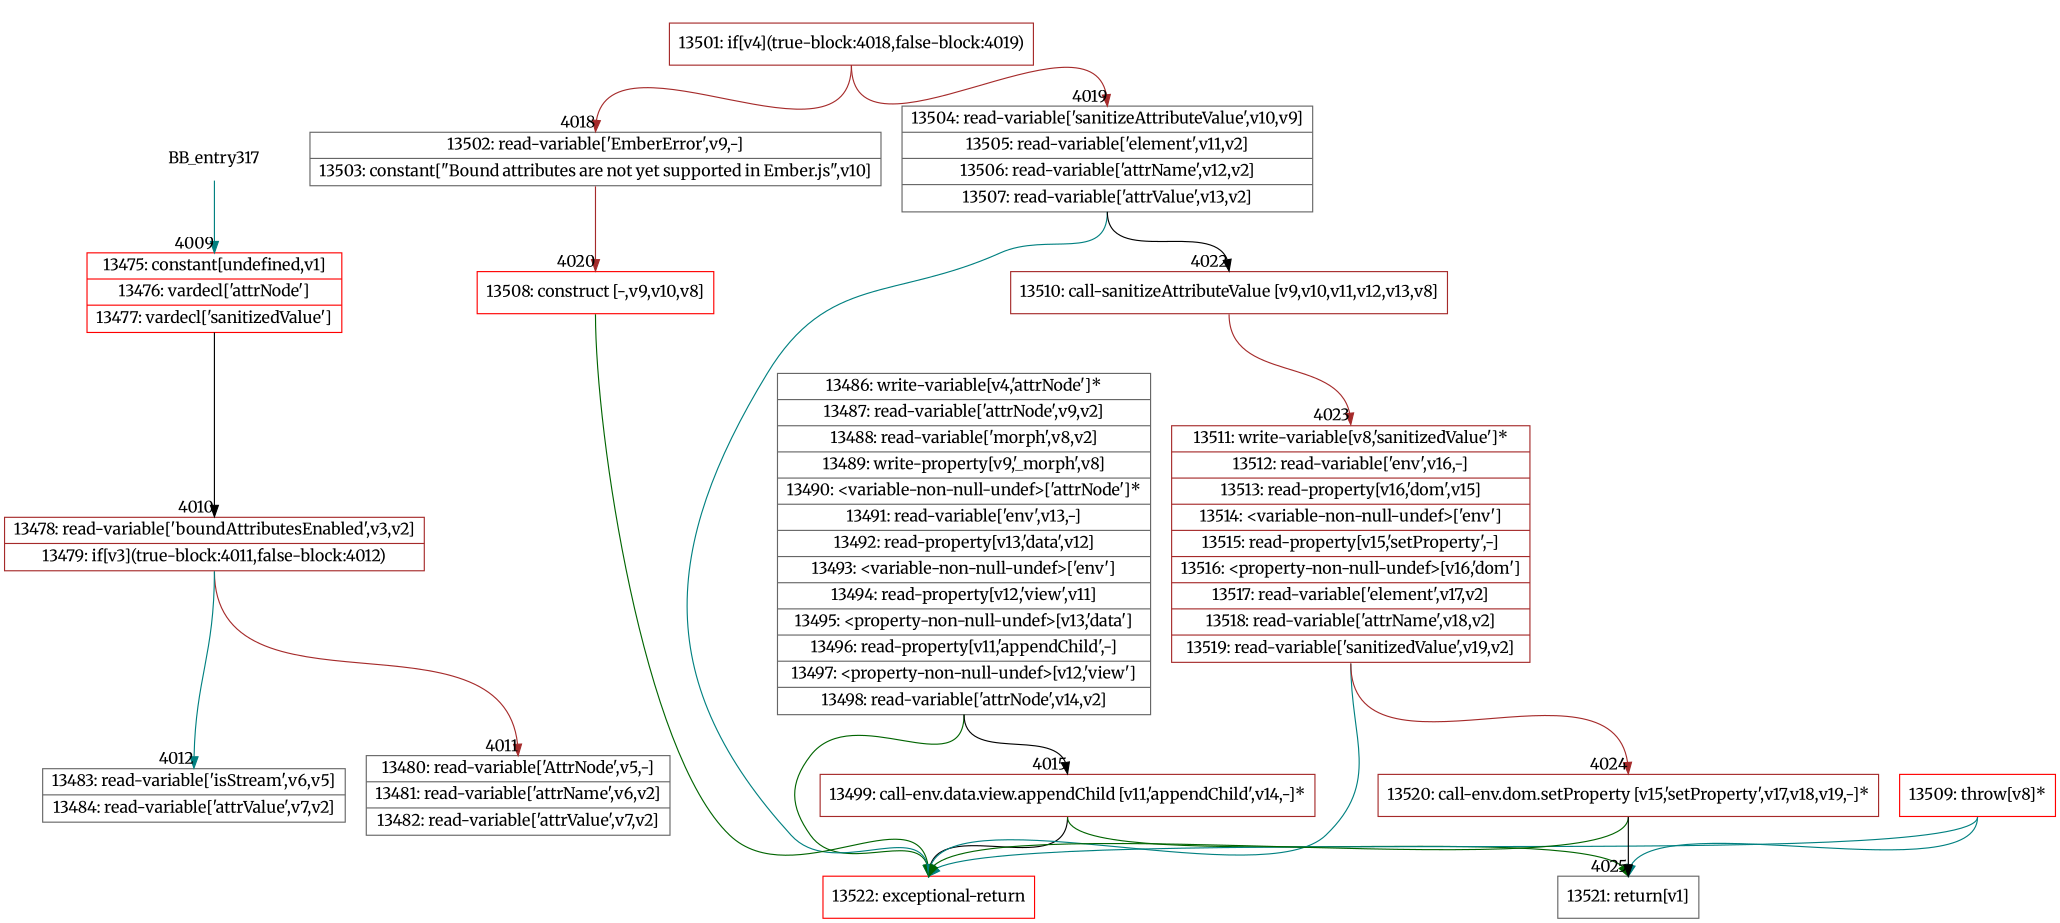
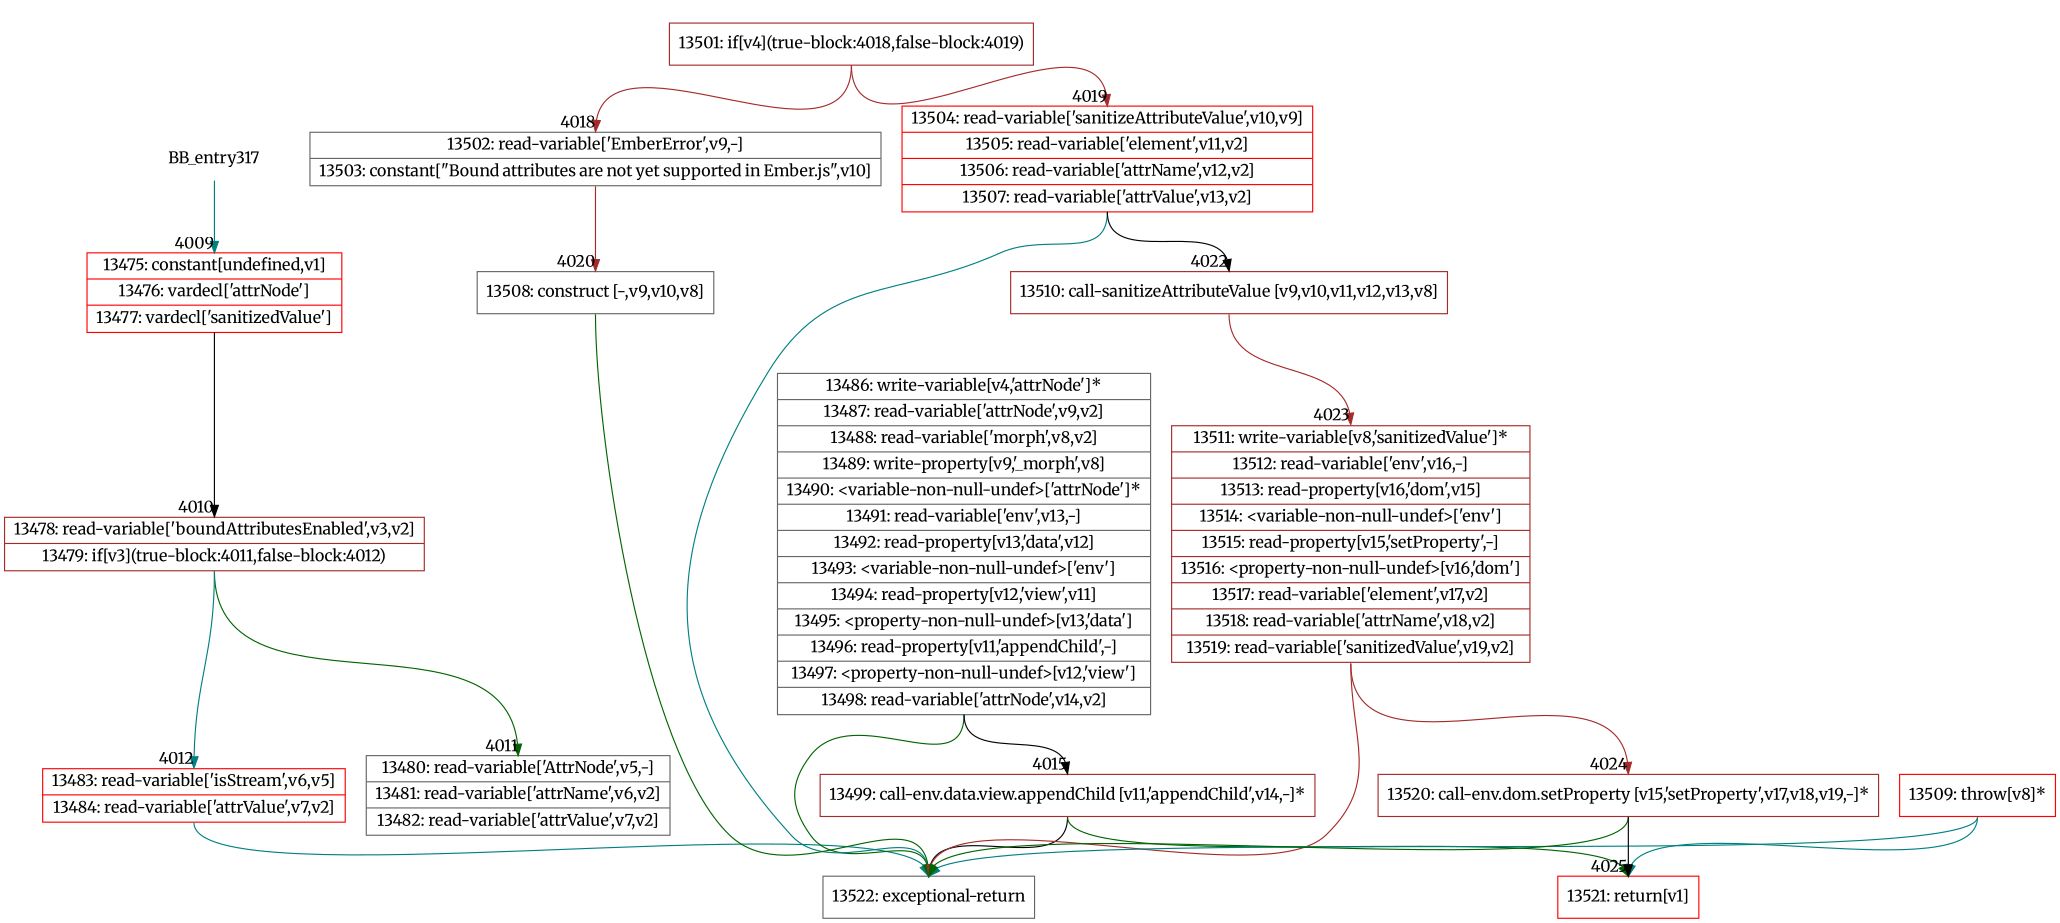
  digraph {
    fontname=Merriweather
    rankdir=TD
    node [color=gray40 fontname=Merriweather shape=record]
    edge [color=teal fontname=Merriweather headport=n tailport=s]
    BB_entry317 [color=red shape=none]
    n2 [color=red label="{13475: constant[undefined,v1]|13476: vardecl['attrNode']|13477: vardecl['sanitizedValue']}"]
    n3 [color=brown label="{13478: read-variable['boundAttributesEnabled',v3,v2]|13479: if[v3](true-block:4011,false-block:4012)}"]
    n4 [label="{13480: read-variable['AttrNode',v5,-]|13481: read-variable['attrName',v6,v2]|13482: read-variable['attrValue',v7,v2]}"]
-   n5 [label="{13483: read-variable['isStream',v6,v5]|13484: read-variable['attrValue',v7,v2]}"]
-   n6 [color=red label="{13522: exceptional-return}"]
+   n5 [color=red label="{13483: read-variable['isStream',v6,v5]|13484: read-variable['attrValue',v7,v2]}"]
+   n6 [label="{13522: exceptional-return}"]
    n7 [label="{13486: write-variable[v4,'attrNode']*|13487: read-variable['attrNode',v9,v2]|13488: read-variable['morph',v8,v2]|13489: write-property[v9,'_morph',v8]|13490: \<variable-non-null-undef\>['attrNode']*|13491: read-variable['env',v13,-]|13492: read-property[v13,'data',v12]|13493: \<variable-non-null-undef\>['env']|13494: read-property[v12,'view',v11]|13495: \<property-non-null-undef\>[v13,'data']|13496: read-property[v11,'appendChild',-]|13497: \<property-non-null-undef\>[v12,'view']|13498: read-variable['attrNode',v14,v2]}"]
    n8 [color=brown label="{13499: call-env.data.view.appendChild [v11,'appendChild',v14,-]*}"]
    n9 [color=brown label="{13501: if[v4](true-block:4018,false-block:4019)}"]
    n10 [label="{13502: read-variable['EmberError',v9,-]|13503: constant[\"Bound attributes are not yet supported in Ember.js\",v10]}"]
-   n11 [label="{13504: read-variable['sanitizeAttributeValue',v10,v9]|13505: read-variable['element',v11,v2]|13506: read-variable['attrName',v12,v2]|13507: read-variable['attrValue',v13,v2]}"]
-   n12 [label="{13521: return[v1]}"]
-   n13 [color=red label="{13508: construct [-,v9,v10,v8]}"]
+   n11 [color=red label="{13504: read-variable['sanitizeAttributeValue',v10,v9]|13505: read-variable['element',v11,v2]|13506: read-variable['attrName',v12,v2]|13507: read-variable['attrValue',v13,v2]}"]
+   n12 [color=red label="{13521: return[v1]}"]
+   n13 [label="{13508: construct [-,v9,v10,v8]}"]
    n14 [color=brown label="{13510: call-sanitizeAttributeValue [v9,v10,v11,v12,v13,v8]}"]
    n15 [color=brown label="{13511: write-variable[v8,'sanitizedValue']*|13512: read-variable['env',v16,-]|13513: read-property[v16,'dom',v15]|13514: \<variable-non-null-undef\>['env']|13515: read-property[v15,'setProperty',-]|13516: \<property-non-null-undef\>[v16,'dom']|13517: read-variable['element',v17,v2]|13518: read-variable['attrName',v18,v2]|13519: read-variable['sanitizedValue',v19,v2]}"]
    n16 [color=red label="{13509: throw[v8]*}"]
    n17 [color=brown label="{13520: call-env.dom.setProperty [v15,'setProperty',v17,v18,v19,-]*}"]
    BB_entry317 -> n2 [headlabel="    4009"]
    n2 -> n3 [color=black headlabel="      4010"]
-   n3 -> n4 [color=brown headlabel="      4011"]
+   n3 -> n4 [color=darkgreen headlabel="      4011"]
    n3 -> n5 [headlabel="      4012"]
+   n5 -> n6
    n7 -> n6 [color=darkgreen]
    n7 -> n8 [color=black headlabel="      4015"]
    n8 -> n6 [color=black]
    n8 -> n12 [color=darkgreen headlabel="      4025"]
    n9 -> n10 [color=brown headlabel="      4018"]
    n9 -> n11 [color=brown headlabel="      4019"]
    n10 -> n13 [color=brown headlabel="      4020"]
    n11 -> n6
    n11 -> n14 [color=black headlabel="      4022"]
    n13 -> n6 [color=darkgreen]
    n14 -> n15 [color=brown headlabel="      4023"]
-   n15 -> n6
+   n15 -> n6 [color=brown]
    n15 -> n17 [color=brown headlabel="      4024"]
    n16 -> n6
    n16 -> n12
    n17 -> n6 [color=darkgreen]
    n17 -> n12 [color=black]
  }
